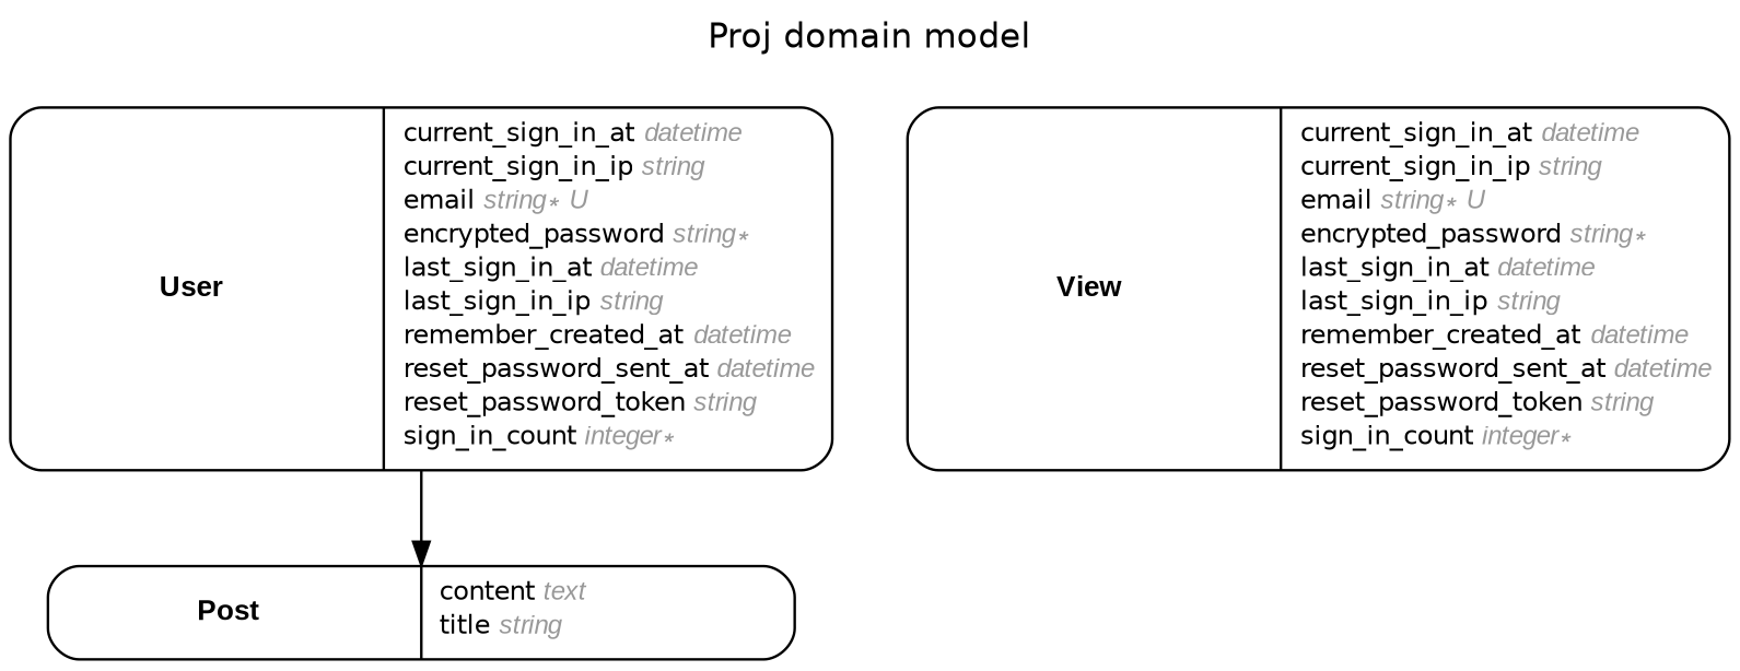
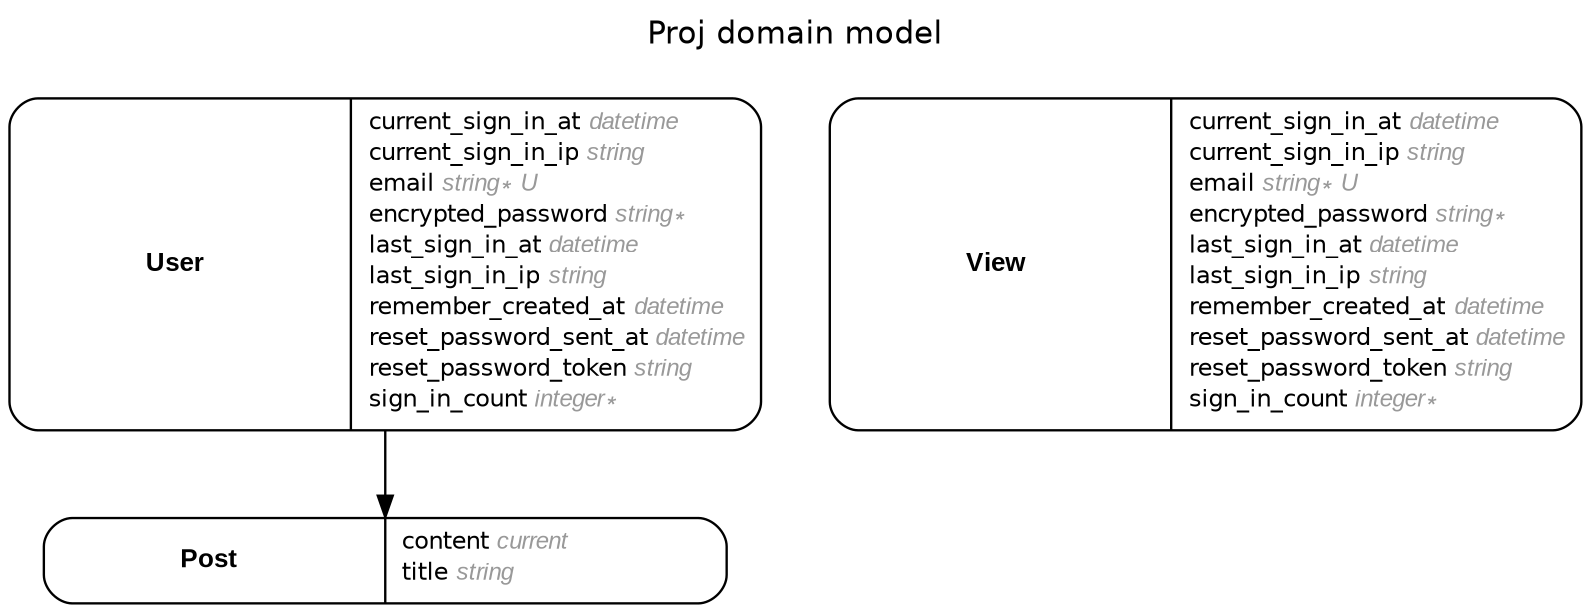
  digraph {
    concentrate=true
    fontname="DejaVu Sans"
    fontsize=13
    label="Proj domain model\n\n"
    labelloc=t
    nodesep=0.4
    rankdir=TB
    ranksep=0.5
    node [fontname="DejaVu Sans" fontsize=10 margin="0.07,0.05" penwidth=1.0 shape=Mrecord]
-   n1 [label=<<table border="0" align="center" cellspacing="0.5" cellpadding="0" width="134">   <tr><td align="center" valign="bottom" width="130"><font face="Arial Bold" point-size="11">Post</font></td></tr> </table> | <table border="0" align="left" cellspacing="2" cellpadding="0" width="134">   <tr><td align="left" width="130" port="content">content <font face="Arial Italic" color="grey60">text</font></td></tr>   <tr><td align="left" width="130" port="title">title <font face="Arial Italic" color="grey60">string</font></td></tr> </table> >]
+   n1 [label=<<table border="0" align="center" cellspacing="0.5" cellpadding="0" width="134">   <tr><td align="center" valign="bottom" width="130"><font face="Arial Bold" point-size="11">Post</font></td></tr> </table> | <table border="0" align="left" cellspacing="2" cellpadding="0" width="134">   <tr><td align="left" width="130" port="content">content <font face="Arial Italic" color="grey60">current</font></td></tr>   <tr><td align="left" width="130" port="title">title <font face="Arial Italic" color="grey60">string</font></td></tr> </table> >]
    n2 [label=<<table border="0" align="center" cellspacing="0.5" cellpadding="0" width="134">   <tr><td align="center" valign="bottom" width="130"><font face="Arial Bold" point-size="11">User</font></td></tr> </table> | <table border="0" align="left" cellspacing="2" cellpadding="0" width="134">   <tr><td align="left" width="130" port="current_sign_in_at">current_sign_in_at <font face="Arial Italic" color="grey60">datetime</font></td></tr>   <tr><td align="left" width="130" port="current_sign_in_ip">current_sign_in_ip <font face="Arial Italic" color="grey60">string</font></td></tr>   <tr><td align="left" width="130" port="email">email <font face="Arial Italic" color="grey60">string ∗ U</font></td></tr>   <tr><td align="left" width="130" port="encrypted_password">encrypted_password <font face="Arial Italic" color="grey60">string ∗</font></td></tr>   <tr><td align="left" width="130" port="last_sign_in_at">last_sign_in_at <font face="Arial Italic" color="grey60">datetime</font></td></tr>   <tr><td align="left" width="130" port="last_sign_in_ip">last_sign_in_ip <font face="Arial Italic" color="grey60">string</font></td></tr>   <tr><td align="left" width="130" port="remember_created_at">remember_created_at <font face="Arial Italic" color="grey60">datetime</font></td></tr>   <tr><td align="left" width="130" port="reset_password_sent_at">reset_password_sent_at <font face="Arial Italic" color="grey60">datetime</font></td></tr>   <tr><td align="left" width="130" port="reset_password_token">reset_password_token <font face="Arial Italic" color="grey60">string</font></td></tr>   <tr><td align="left" width="130" port="sign_in_count">sign_in_count <font face="Arial Italic" color="grey60">integer ∗</font></td></tr> </table> >]
    n3 [label=<<table border="0" align="center" cellspacing="0.5" cellpadding="0" width="134">   <tr><td align="center" valign="bottom" width="130"><font face="Arial Bold" point-size="11">View</font></td></tr> </table> | <table border="0" align="left" cellspacing="2" cellpadding="0" width="134">   <tr><td align="left" width="130" port="current_sign_in_at">current_sign_in_at <font face="Arial Italic" color="grey60">datetime</font></td></tr>   <tr><td align="left" width="130" port="current_sign_in_ip">current_sign_in_ip <font face="Arial Italic" color="grey60">string</font></td></tr>   <tr><td align="left" width="130" port="email">email <font face="Arial Italic" color="grey60">string ∗ U</font></td></tr>   <tr><td align="left" width="130" port="encrypted_password">encrypted_password <font face="Arial Italic" color="grey60">string ∗</font></td></tr>   <tr><td align="left" width="130" port="last_sign_in_at">last_sign_in_at <font face="Arial Italic" color="grey60">datetime</font></td></tr>   <tr><td align="left" width="130" port="last_sign_in_ip">last_sign_in_ip <font face="Arial Italic" color="grey60">string</font></td></tr>   <tr><td align="left" width="130" port="remember_created_at">remember_created_at <font face="Arial Italic" color="grey60">datetime</font></td></tr>   <tr><td align="left" width="130" port="reset_password_sent_at">reset_password_sent_at <font face="Arial Italic" color="grey60">datetime</font></td></tr>   <tr><td align="left" width="130" port="reset_password_token">reset_password_token <font face="Arial Italic" color="grey60">string</font></td></tr>   <tr><td align="left" width="130" port="sign_in_count">sign_in_count <font face="Arial Italic" color="grey60">integer ∗</font></td></tr> </table> >]
    n2 -> n1 [arrowhead=normal arrowsize=0.9 arrowtail=none dir=both fontname="DejaVu Sans" fontsize=7 labelangle=32 labeldistance=1.8 penwidth=1.0 weight=1]
  }
